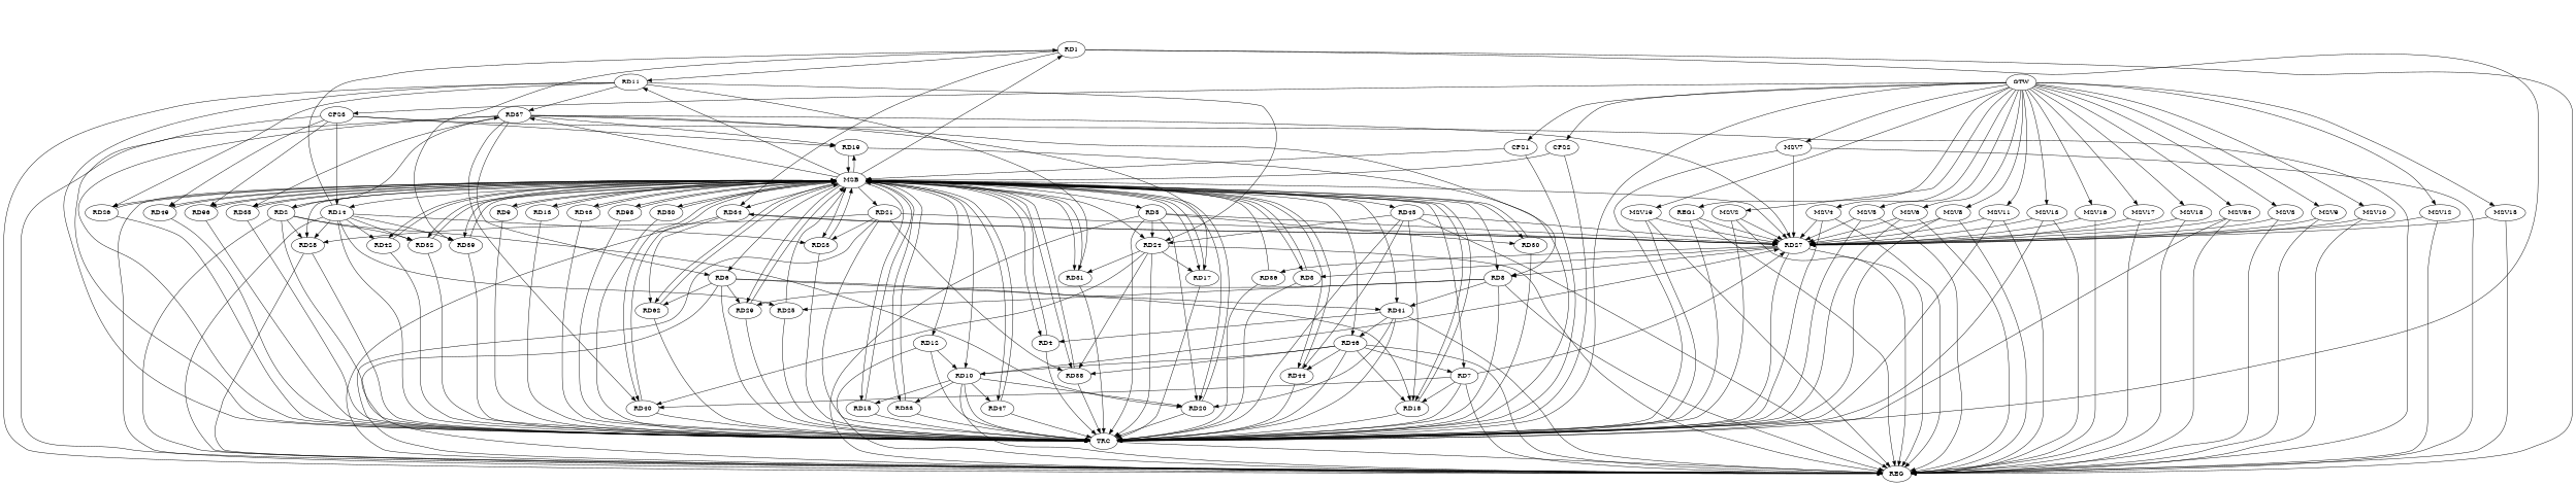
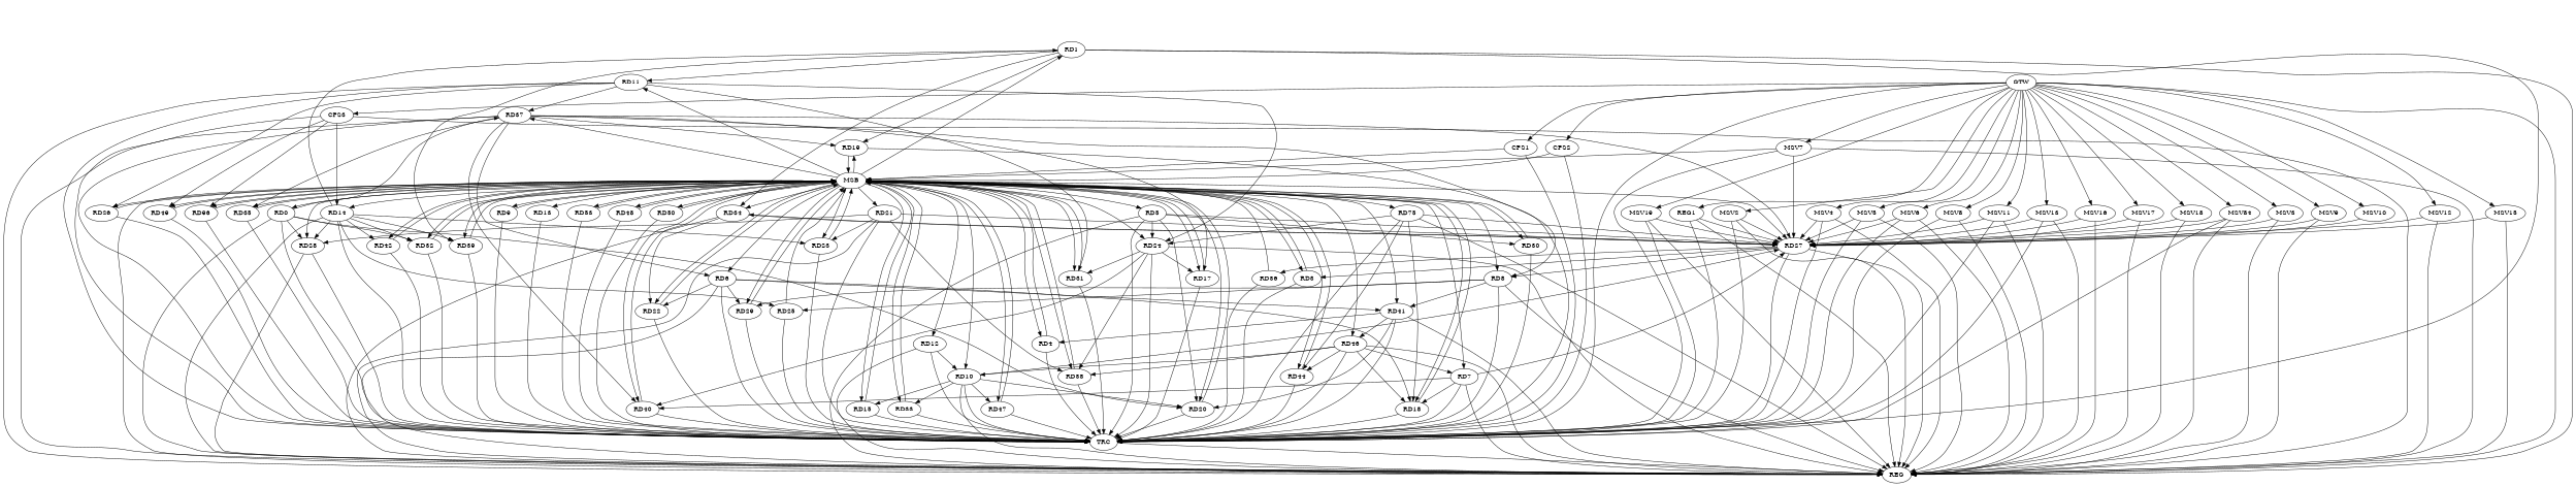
  strict digraph {
    n1 [label=RD1]
    n2 [label=RD11]
    n3 [label=RD19]
    n4 [label=RD34]
    n5 [label=RD39]
    n6 [label=REG]
    n7 [label=TRC]
    n8 [label=RD37]
    n9 [label=RD24]
    n10 [label=RD26]
    n11 [label=RD31]
    n12 [label=MSB]
    n13 [label=RD27]
-   n14 [label=RD62]
-   n15 [label=RD2]
+   n14 [label=RD22]
+   n15 [label=RD0]
    n16 [label=RD20]
    n17 [label=RD28]
    n18 [label=RD32]
    n19 [label=RD6]
    n20 [label=RD40]
    n21 [label=RD8]
    n22 [label=RD17]
    n23 [label=RD35]
    n24 [label=RD3]
    n25 [label=RD4]
    n26 [label=RD5]
    n27 [label=RD30]
    n28 [label=RD18]
    n29 [label=RD29]
    n30 [label=RD41]
    n31 [label=RD7]
    n32 [label=RD9]
    n33 [label=RD10]
    n34 [label=RD15]
    n35 [label=RD33]
    n36 [label=RD47]
    n37 [label=RD12]
    n38 [label=RD13]
    n39 [label=RD14]
    n40 [label=RD23]
    n41 [label=RD42]
    n42 [label=RD96]
    n43 [label=RD21]
    n44 [label=RD38]
    n45 [label=RD46]
-   n46 [label=RD43]
+   n46 [label=RD53]
    n47 [label=RD44]
-   n48 [label=RD45]
-   n49 [label=RD98]
+   n48 [label=RD75]
+   n49 [label=RD48]
    n50 [label=RD49]
    n51 [label=RD50]
    n52 [label=RD36]
    n53 [label=RD25]
    n54 [label=CPS1]
    n55 [label=CPS2]
    n56 [label=CPS3]
    n57 [label=GTW]
    n58 [label=REG1]
    n59 [label=MSV2]
    n60 [label=MSV3]
    n61 [label=MSV4]
    n62 [label=MSV5]
    n63 [label=MSV6]
    n64 [label=MSV7]
    n65 [label=MSV8]
    n66 [label=MSV9]
    n67 [label=MSV10]
    n68 [label=MSV11]
    n69 [label=MSV12]
    n70 [label=MSV13]
    n71 [label=MSV84]
    n72 [label=MSV15]
    n73 [label=MSV16]
    n74 [label=MSV17]
    n75 [label=MSV18]
    n76 [label=MSV19]
    n1 -> n2
-   n56 -> n3
+   n1 -> n3
    n1 -> n4
    n1 -> n5
    n1 -> n6
    n1 -> n7
    n2 -> n6
    n2 -> n7
    n2 -> n8
    n2 -> n9
    n2 -> n10
    n2 -> n11
    n3 -> n7
    n3 -> n12
    n4 -> n6
    n4 -> n13
    n4 -> n14
    n5 -> n7
    n5 -> n12
    n7 -> n6
    n8 -> n3
    n8 -> n6
    n8 -> n7
    n8 -> n13
    n8 -> n19
    n8 -> n20
    n8 -> n21
    n8 -> n22
    n8 -> n23
    n9 -> n6
    n9 -> n7
    n9 -> n11
    n9 -> n20
    n9 -> n22
    n9 -> n44
    n10 -> n7
    n10 -> n12
    n11 -> n7
    n11 -> n12
    n12 -> n1
    n12 -> n2
    n12 -> n3
    n12 -> n4
    n12 -> n5
    n12 -> n6
    n12 -> n8
    n12 -> n9
    n12 -> n10
    n12 -> n11
    n12 -> n13
    n12 -> n14
    n12 -> n15
    n12 -> n16
    n12 -> n17
    n12 -> n18
    n12 -> n19
    n12 -> n20
    n12 -> n21
    n12 -> n22
    n12 -> n23
    n12 -> n24
    n12 -> n25
    n12 -> n26
    n12 -> n27
    n12 -> n28
    n12 -> n29
    n12 -> n30
    n12 -> n31
    n12 -> n32
    n12 -> n33
    n12 -> n34
    n12 -> n35
    n12 -> n36
    n12 -> n37
    n12 -> n38
    n12 -> n39
    n12 -> n40
    n12 -> n41
    n12 -> n42
    n12 -> n43
    n12 -> n44
    n12 -> n45
    n12 -> n46
    n12 -> n47
    n12 -> n48
    n12 -> n49
    n12 -> n50
    n12 -> n51
    n13 -> n4
    n13 -> n6
    n13 -> n7
    n13 -> n21
    n13 -> n24
    n13 -> n52
    n14 -> n7
    n14 -> n12
    n15 -> n6
    n15 -> n7
    n15 -> n8
    n15 -> n16
    n15 -> n17
    n15 -> n18
    n16 -> n7
    n16 -> n12
    n17 -> n6
    n17 -> n7
    n18 -> n7
    n18 -> n12
    n19 -> n6
    n19 -> n7
    n19 -> n14
    n19 -> n28
    n19 -> n29
    n19 -> n30
    n20 -> n7
    n20 -> n12
    n21 -> n6
    n21 -> n7
    n21 -> n29
    n21 -> n30
    n21 -> n53
    n22 -> n7
    n22 -> n12
    n23 -> n7
    n23 -> n12
    n24 -> n7
    n24 -> n12
    n25 -> n7
    n25 -> n12
    n26 -> n6
    n26 -> n7
    n26 -> n9
    n26 -> n13
    n26 -> n16
    n26 -> n27
    n27 -> n7
    n27 -> n12
    n28 -> n7
    n28 -> n12
    n29 -> n7
    n29 -> n12
    n30 -> n6
    n30 -> n7
    n30 -> n16
    n30 -> n25
    n30 -> n45
    n31 -> n6
    n31 -> n7
    n31 -> n13
    n31 -> n20
    n31 -> n28
    n32 -> n7
    n32 -> n12
    n33 -> n6
    n33 -> n7
    n33 -> n13
    n33 -> n16
    n33 -> n34
    n33 -> n35
    n33 -> n36
    n34 -> n7
    n34 -> n12
    n35 -> n7
    n35 -> n12
    n36 -> n7
    n36 -> n12
    n37 -> n6
    n37 -> n7
    n37 -> n33
    n38 -> n7
-   n38 -> n12
+   n64 -> n12
    n39 -> n1
    n39 -> n5
    n39 -> n6
    n39 -> n7
    n39 -> n17
    n39 -> n18
    n39 -> n40
    n39 -> n41
    n39 -> n53
    n40 -> n7
    n40 -> n12
    n41 -> n7
    n41 -> n12
    n42 -> n7
    n42 -> n12
    n43 -> n6
    n43 -> n7
    n43 -> n13
    n43 -> n17
    n43 -> n40
    n43 -> n44
    n44 -> n7
    n44 -> n12
    n45 -> n6
    n45 -> n7
    n45 -> n28
    n45 -> n31
    n45 -> n33
    n45 -> n44
    n45 -> n47
    n46 -> n7
    n46 -> n12
    n47 -> n7
    n47 -> n12
    n48 -> n6
    n48 -> n7
    n48 -> n9
    n48 -> n13
    n48 -> n28
    n48 -> n47
    n49 -> n7
    n49 -> n12
    n50 -> n7
    n50 -> n12
    n51 -> n7
    n51 -> n12
    n52 -> n7
    n52 -> n12
    n53 -> n7
    n53 -> n12
    n54 -> n7
    n54 -> n12
    n55 -> n7
    n55 -> n12
    n56 -> n6
    n56 -> n7
    n56 -> n39
    n56 -> n42
    n56 -> n50
    n57 -> n7
    n57 -> n54
    n57 -> n55
    n57 -> n56
    n57 -> n58
    n57 -> n59
    n57 -> n60
    n57 -> n61
    n57 -> n62
    n57 -> n63
    n57 -> n64
    n57 -> n65
    n57 -> n66
    n57 -> n67
    n57 -> n68
    n57 -> n69
    n57 -> n70
    n57 -> n71
    n57 -> n72
    n57 -> n73
    n57 -> n74
    n57 -> n75
    n57 -> n76
    n58 -> n6
    n58 -> n7
    n58 -> n13
    n59 -> n6
    n59 -> n7
    n59 -> n13
    n60 -> n6
    n60 -> n13
    n61 -> n6
    n61 -> n7
    n61 -> n13
    n62 -> n6
    n62 -> n7
    n62 -> n13
    n63 -> n6
    n63 -> n7
    n63 -> n13
    n64 -> n6
    n64 -> n7
    n64 -> n13
    n65 -> n6
    n65 -> n7
-   n65 -> n13
    n66 -> n6
    n66 -> n13
-   n67 -> n6
+   n57 -> n6
    n67 -> n13
    n68 -> n6
    n68 -> n7
    n68 -> n13
    n69 -> n6
    n69 -> n13
    n70 -> n6
    n70 -> n7
    n70 -> n13
    n71 -> n6
    n71 -> n7
    n71 -> n13
    n72 -> n6
    n72 -> n13
    n73 -> n6
    n73 -> n13
    n74 -> n6
    n74 -> n13
    n75 -> n6
    n75 -> n13
    n76 -> n6
    n76 -> n7
    n76 -> n13
  }
